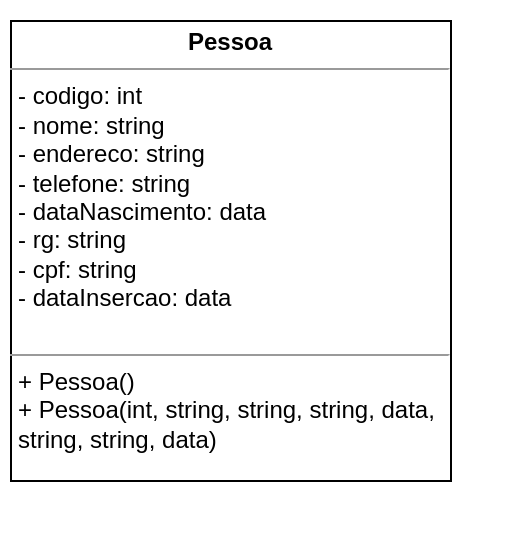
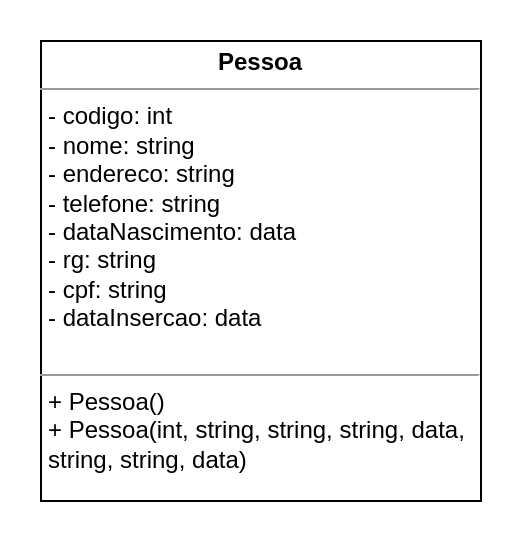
  <mxCell id="0" />
  <mxCell id="1" parent="0" />
- <mxCell id="2" value="&lt;p style=&quot;margin:0px;margin-top:4px;text-align:center;&quot;&gt;&lt;b&gt;Pessoa&lt;/b&gt;&lt;/p&gt;&lt;hr size=&quot;1&quot;&gt;&lt;p style=&quot;margin:0px;margin-left:4px;&quot;&gt;- codigo: int&lt;/p&gt;&lt;p style=&quot;margin:0px;margin-left:4px;&quot;&gt;- nome: string&lt;/p&gt;&lt;p style=&quot;margin:0px;margin-left:4px;&quot;&gt;- endereco: string&lt;/p&gt;&lt;p style=&quot;margin:0px;margin-left:4px;&quot;&gt;- telefone: string&lt;/p&gt;&lt;p style=&quot;margin:0px;margin-left:4px;&quot;&gt;- dataNascimento: data&lt;/p&gt;&lt;p style=&quot;margin:0px;margin-left:4px;&quot;&gt;- rg: string&lt;/p&gt;&lt;p style=&quot;margin:0px;margin-left:4px;&quot;&gt;- cpf: string&lt;/p&gt;&lt;p style=&quot;margin:0px;margin-left:4px;&quot;&gt;- dataInsercao: data&lt;/p&gt;&lt;p style=&quot;margin:0px;margin-left:4px;&quot;&gt;&lt;br&gt;&lt;/p&gt;&lt;hr size=&quot;1&quot;&gt;&lt;p style=&quot;margin:0px;margin-left:4px;&quot;&gt;+ Pessoa()&lt;/p&gt;&lt;p style=&quot;margin:0px;margin-left:4px;&quot;&gt;+ Pessoa(int, string, string, string, data, string, string, data)&lt;/p&gt;" style="verticalAlign=top;align=left;overflow=fill;fontSize=12;fontFamily=Helvetica;html=1;whiteSpace=wrap;" vertex="1" parent="1"><mxGeometry x="5" y="10" width="220" height="230" as="geometry" /></mxCell>
+ <mxCell id="2" value="&lt;p style=&quot;margin:0px;margin-top:4px;text-align:center;&quot;&gt;&lt;b&gt;Pessoa&lt;/b&gt;&lt;/p&gt;&lt;hr size=&quot;1&quot;&gt;&lt;p style=&quot;margin:0px;margin-left:4px;&quot;&gt;- codigo: int&lt;/p&gt;&lt;p style=&quot;margin:0px;margin-left:4px;&quot;&gt;- nome: string&lt;/p&gt;&lt;p style=&quot;margin:0px;margin-left:4px;&quot;&gt;- endereco: string&lt;/p&gt;&lt;p style=&quot;margin:0px;margin-left:4px;&quot;&gt;- telefone: string&lt;/p&gt;&lt;p style=&quot;margin:0px;margin-left:4px;&quot;&gt;- dataNascimento: data&lt;/p&gt;&lt;p style=&quot;margin:0px;margin-left:4px;&quot;&gt;- rg: string&lt;/p&gt;&lt;p style=&quot;margin:0px;margin-left:4px;&quot;&gt;- cpf: string&lt;/p&gt;&lt;p style=&quot;margin:0px;margin-left:4px;&quot;&gt;- dataInsercao: data&lt;/p&gt;&lt;p style=&quot;margin:0px;margin-left:4px;&quot;&gt;&lt;br&gt;&lt;/p&gt;&lt;hr size=&quot;1&quot;&gt;&lt;p style=&quot;margin:0px;margin-left:4px;&quot;&gt;+ Pessoa()&lt;/p&gt;&lt;p style=&quot;margin:0px;margin-left:4px;&quot;&gt;+ Pessoa(int, string, string, string, data, string, string, data)&lt;/p&gt;" style="verticalAlign=top;align=left;overflow=fill;fontSize=12;fontFamily=Helvetica;html=1;whiteSpace=wrap;" vertex="1" parent="1"><mxGeometry x="20" y="20" width="220" height="230" as="geometry" /></mxCell>
